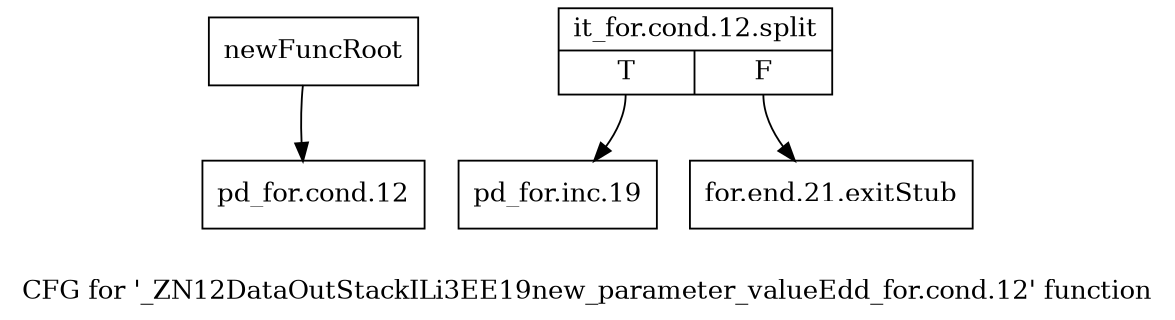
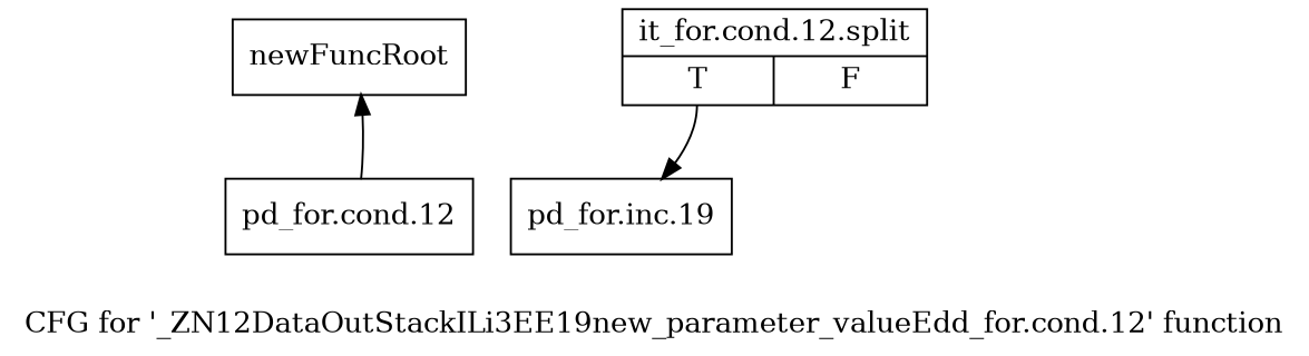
  digraph {
    label="CFG for '_ZN12DataOutStackILi3EE19new_parameter_valueEdd_for.cond.12' function"
    node [shape=record]
    n1 [label="{newFuncRoot}"]
    n2 [label="{pd_for.cond.12}"]
    n3 [label="{it_for.cond.12.split|{<s0>T|<s1>F}}"]
-   n4 [label="{for.end.21.exitStub}"]
    n5 [label="{pd_for.inc.19}"]
-   n1 -> n2
-   n3 -> n4 [tailport=s1]
+   n2 -> n1
    n3 -> n5 [tailport=s0]
  }
